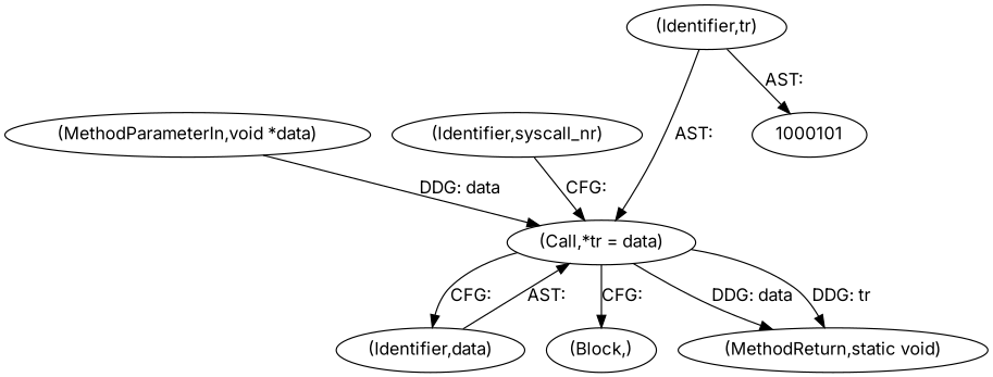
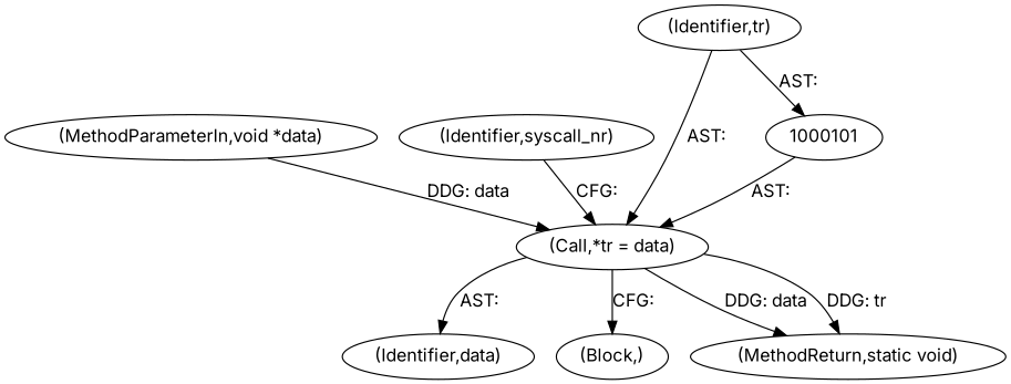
  digraph {
    fontname=Inter
    node [fontname=Inter]
    edge [fontname=Inter]
    n1 [label="(Call,*tr = data)"]
    n2 [label="(Identifier,data)"]
    n3 [label="(Block,)"]
    n4 [label="(MethodReturn,static void)"]
    n5 [label="(MethodParameterIn,void *data)"]
    n6 [label="(Identifier,syscall_nr)"]
    n7 [label="(Identifier,tr)"]
    1000101
-   n1 -> n2 [label="CFG: "]
+   n1 -> n2 [label="AST: "]
    n1 -> n3 [label="CFG: "]
    n1 -> n4 [label="DDG: data"]
    n1 -> n4 [label="DDG: tr"]
-   n2 -> n1 [label="AST: "]
+   1000101 -> n1 [label="AST: "]
    n5 -> n1 [label="DDG: data"]
    n6 -> n1 [label="CFG: "]
    n7 -> n1 [label="AST: "]
    n7 -> 1000101 [label="AST: "]
  }
